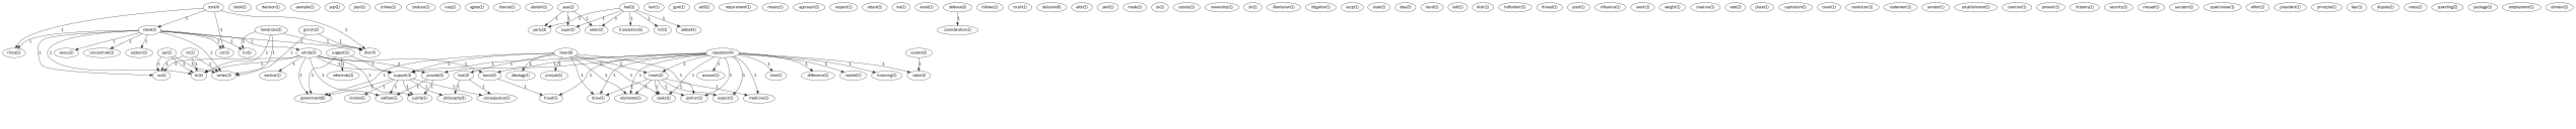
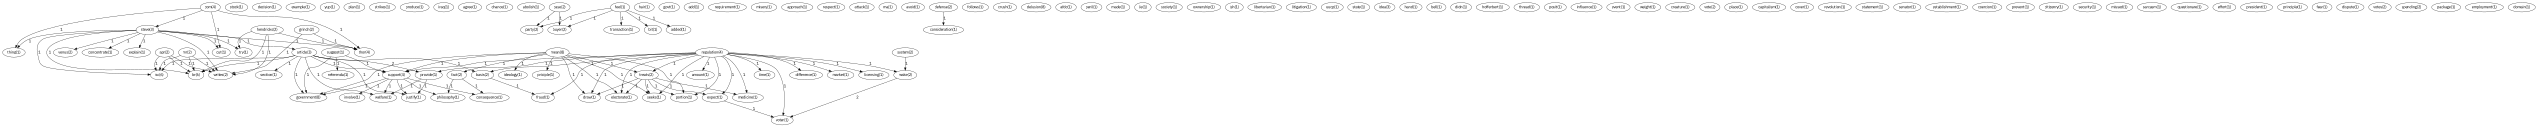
  digraph {
    fontname="IBM Plex Sans"
    node [fontname="IBM Plex Sans"]
    edge [fontname="IBM Plex Sans"]
    n1 [label="com(4)"]
    n2 [label="steve(3)"]
    n3 [label="thing(1)"]
    n4 [label="cut(1)"]
    n5 [label="thor(4)"]
    n6 [label="venus(2)"]
    n7 [label="concentrate(1)"]
    n8 [label="article(3)"]
    n9 [label="explain(1)"]
    n10 [label="isc(6)"]
    n11 [label="br(6)"]
    n12 [label="try(1)"]
    n13 [label="writes(2)"]
    n14 [label="support(4)"]
    n15 [label="government(8)"]
    n16 [label="welfare(1)"]
    n17 [label="justify(1)"]
    n18 [label="basis(2)"]
    n19 [label="provide(1)"]
    n20 [label="section(1)"]
    n21 [label="stock(1)"]
    n22 [label="decision(1)"]
    n23 [label="example(1)"]
    n24 [label="yup(1)"]
    n25 [label="plan(1)"]
    n26 [label="strikes(1)"]
    n27 [label="produce(1)"]
    n28 [label="iraq(1)"]
    n29 [label="suggest(1)"]
    n30 [label="referenda(1)"]
    n31 [label="philosophy(1)"]
    n32 [label="consequence(1)"]
    n33 [label="involve(1)"]
    n34 [label="agree(1)"]
    n35 [label="fraud(1)"]
    n36 [label="chance(1)"]
    n37 [label="abolish(1)"]
    n38 [label="feel(1)"]
    n39 [label="buyer(2)"]
    n40 [label="added(1)"]
    n41 [label="transaction(1)"]
    n42 [label="bit(1)"]
-   n43 [label="seller(2)"]
    n44 [label="party(2)"]
    n45 [label="hair(1)"]
    n46 [label="govt(1)"]
    n47 [label="add(1)"]
    n48 [label="case(2)"]
    n49 [label="requirement(1)"]
    n50 [label="misery(1)"]
    n51 [label="approach(1)"]
    n52 [label="respect(1)"]
    n53 [label="attack(1)"]
    n54 [label="ma(1)"]
    n55 [label="avoid(1)"]
    n56 [label="defense(2)"]
    n57 [label="consideration(1)"]
    n58 [label="follows(1)"]
    n59 [label="regulation(4)"]
    n60 [label="treats(2)"]
    n61 [label="difference(1)"]
    n62 [label="market(1)"]
    n63 [label="portion(1)"]
    n64 [label="medicine(1)"]
    n65 [label="expect(1)"]
    n66 [label="electorate(1)"]
    n67 [label="make(2)"]
    n68 [label="licensing(1)"]
    n69 [label="seeks(1)"]
    n70 [label="draw(1)"]
    n71 [label="amount(1)"]
+   n72 [label="voter(1)"]
    n73 [label="time(1)"]
    n74 [label="crush(1)"]
    n75 [label="delusion(8)"]
    n76 [label="afdc(1)"]
    n77 [label="peril(1)"]
    n78 [label="mean(8)"]
    n79 [label="fact(2)"]
    n80 [label="ideology(1)"]
    n81 [label="priciple(1)"]
    n82 [label="made(1)"]
    n83 [label="lie(1)"]
    n84 [label="society(1)"]
    n85 [label="ownership(1)"]
    n86 [label="system(2)"]
    n87 [label="jsh(1)"]
    n88 [label="libertarian(1)"]
    n89 [label="mr(2)"]
    n90 [label="litigation(1)"]
    n91 [label="uucp(1)"]
    n92 [label="apr(2)"]
    n93 [label="state(1)"]
    n94 [label="idea(3)"]
    n95 [label="hand(1)"]
    n96 [label="bell(1)"]
    n97 [label="didn(1)"]
    n98 [label="hofferbert(1)"]
    n99 [label="hendricks(2)"]
    n100 [label="thread(1)"]
    n101 [label="posit(1)"]
    n102 [label="influence(1)"]
    n103 [label="event(1)"]
    n104 [label="grinch(2)"]
    n105 [label="weight(1)"]
    n106 [label="creature(1)"]
    n107 [label="vote(2)"]
    n108 [label="place(1)"]
    n109 [label="capitalism(1)"]
    n110 [label="cover(1)"]
    n111 [label="revolution(1)"]
    n112 [label="statement(1)"]
    n113 [label="senator(1)"]
    n114 [label="establishment(1)"]
    n115 [label="coercion(1)"]
    n116 [label="prevent(1)"]
    n117 [label="citizenry(1)"]
    n118 [label="security(1)"]
    n119 [label="missed(1)"]
    n120 [label="sarcasm(1)"]
    n121 [label="questionare(1)"]
    n122 [label="effort(1)"]
    n123 [label="president(1)"]
    n124 [label="principle(1)"]
    n125 [label="fear(1)"]
    n126 [label="dispute(1)"]
    n127 [label="votes(2)"]
    n128 [label="spending(2)"]
    n129 [label="package(1)"]
    n130 [label="employment(1)"]
    n131 [label="domain(1)"]
    n1 -> n2 [label=1]
    n1 -> n3 [label=1]
    n1 -> n4 [label=1]
    n1 -> n5 [label=1]
    n2 -> n3 [label=1]
    n2 -> n4 [label=1]
    n2 -> n5 [label=1]
    n2 -> n6 [label=1]
    n2 -> n7 [label=1]
    n2 -> n8 [label=1]
    n2 -> n9 [label=1]
    n2 -> n10 [label=1]
    n2 -> n11 [label=1]
    n2 -> n12 [label=1]
    n2 -> n13 [label=1]
    n8 -> n10 [label=1]
    n8 -> n11 [label=1]
    n8 -> n14 [label=1]
    n8 -> n15 [label=1]
    n8 -> n16 [label=1]
    n8 -> n17 [label=1]
    n8 -> n18 [label=1]
    n8 -> n19 [label=2]
    n8 -> n20 [label=1]
    n14 -> n15 [label=1]
    n14 -> n16 [label=1]
    n14 -> n17 [label=1]
    n14 -> n31 [label=1]
    n14 -> n32 [label=1]
    n14 -> n33 [label=1]
    n18 -> n35 [label=1]
    n19 -> n16 [label=1]
    n19 -> n17 [label=1]
    n29 -> n14 [label=1]
    n29 -> n15 [label=1]
    n29 -> n30 [label=1]
    n38 -> n39 [label=1]
    n38 -> n40 [label=1]
    n38 -> n41 [label=1]
    n38 -> n42 [label=1]
-   n38 -> n43 [label=1]
    n38 -> n44 [label=1]
    n48 -> n39 [label=1]
-   n48 -> n43 [label=1]
    n48 -> n44 [label=1]
    n56 -> n57 [label=1]
    n59 -> n14 [label=1]
    n59 -> n18 [label=1]
    n59 -> n19 [label=1]
    n59 -> n35 [label=1]
    n59 -> n60 [label=1]
    n59 -> n61 [label=1]
    n59 -> n62 [label=1]
    n59 -> n63 [label=1]
    n59 -> n64 [label=1]
    n59 -> n65 [label=1]
    n59 -> n66 [label=1]
    n59 -> n67 [label=1]
    n59 -> n68 [label=1]
    n59 -> n69 [label=1]
    n59 -> n70 [label=1]
    n59 -> n71 [label=1]
+   n59 -> n72 [label=1]
    n59 -> n73 [label=1]
    n60 -> n63 [label=1]
    n60 -> n64 [label=1]
    n60 -> n65 [label=1]
    n60 -> n66 [label=1]
    n60 -> n69 [label=1]
    n60 -> n70 [label=1]
+   n65 -> n72 [label=1]
+   n67 -> n72 [label=2]
    n78 -> n14 [label=1]
    n78 -> n15 [label=1]
    n78 -> n60 [label=1]
    n78 -> n63 [label=1]
    n78 -> n66 [label=1]
    n78 -> n69 [label=1]
    n78 -> n70 [label=1]
    n78 -> n79 [label=1]
    n78 -> n80 [label=1]
    n78 -> n81 [label=1]
    n79 -> n31 [label=1]
    n79 -> n32 [label=1]
    n86 -> n67 [label=1]
    n89 -> n10 [label=1]
    n89 -> n11 [label=1]
    n89 -> n13 [label=1]
    n92 -> n10 [label=1]
    n92 -> n11 [label=1]
    n92 -> n13 [label=1]
    n99 -> n5 [label=1]
    n99 -> n11 [label=1]
    n99 -> n12 [label=1]
    n99 -> n13 [label=1]
    n104 -> n5 [label=1]
    n104 -> n13 [label=1]
  }
